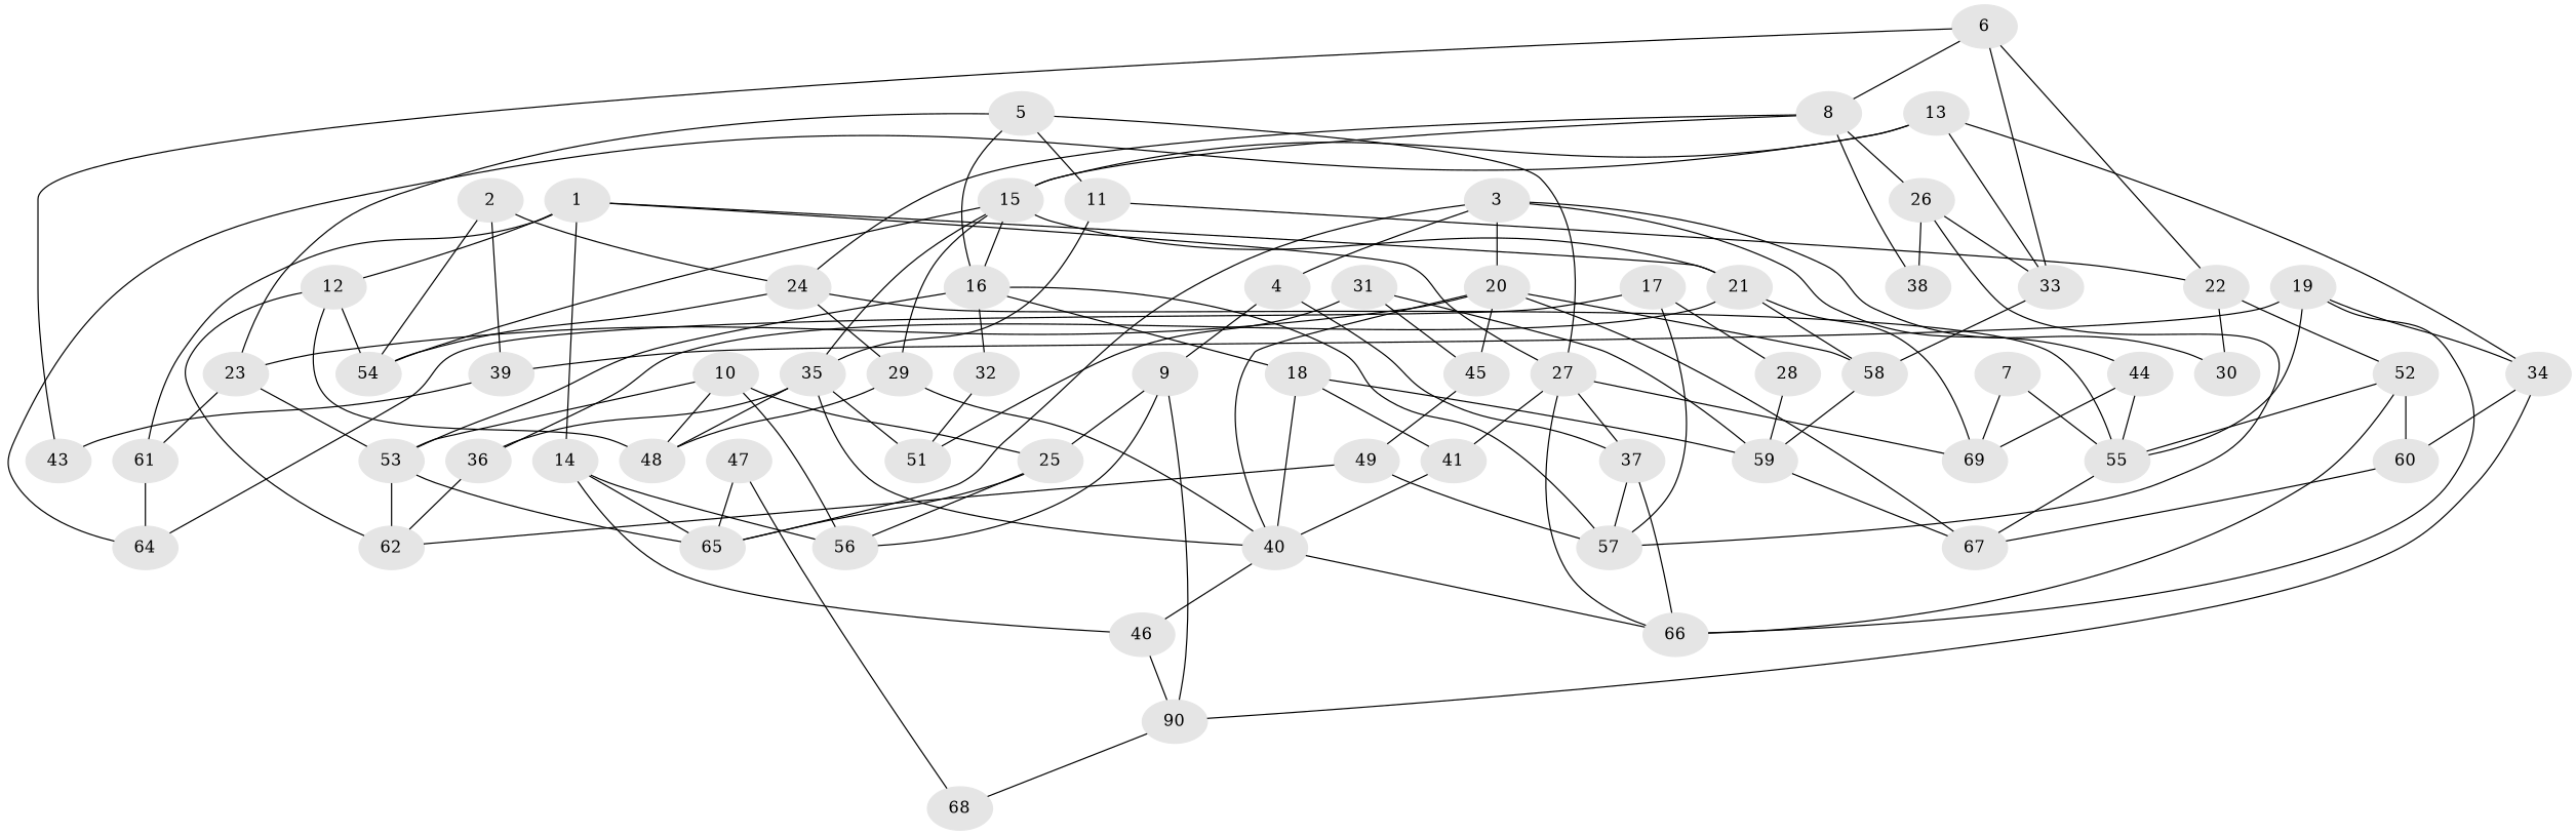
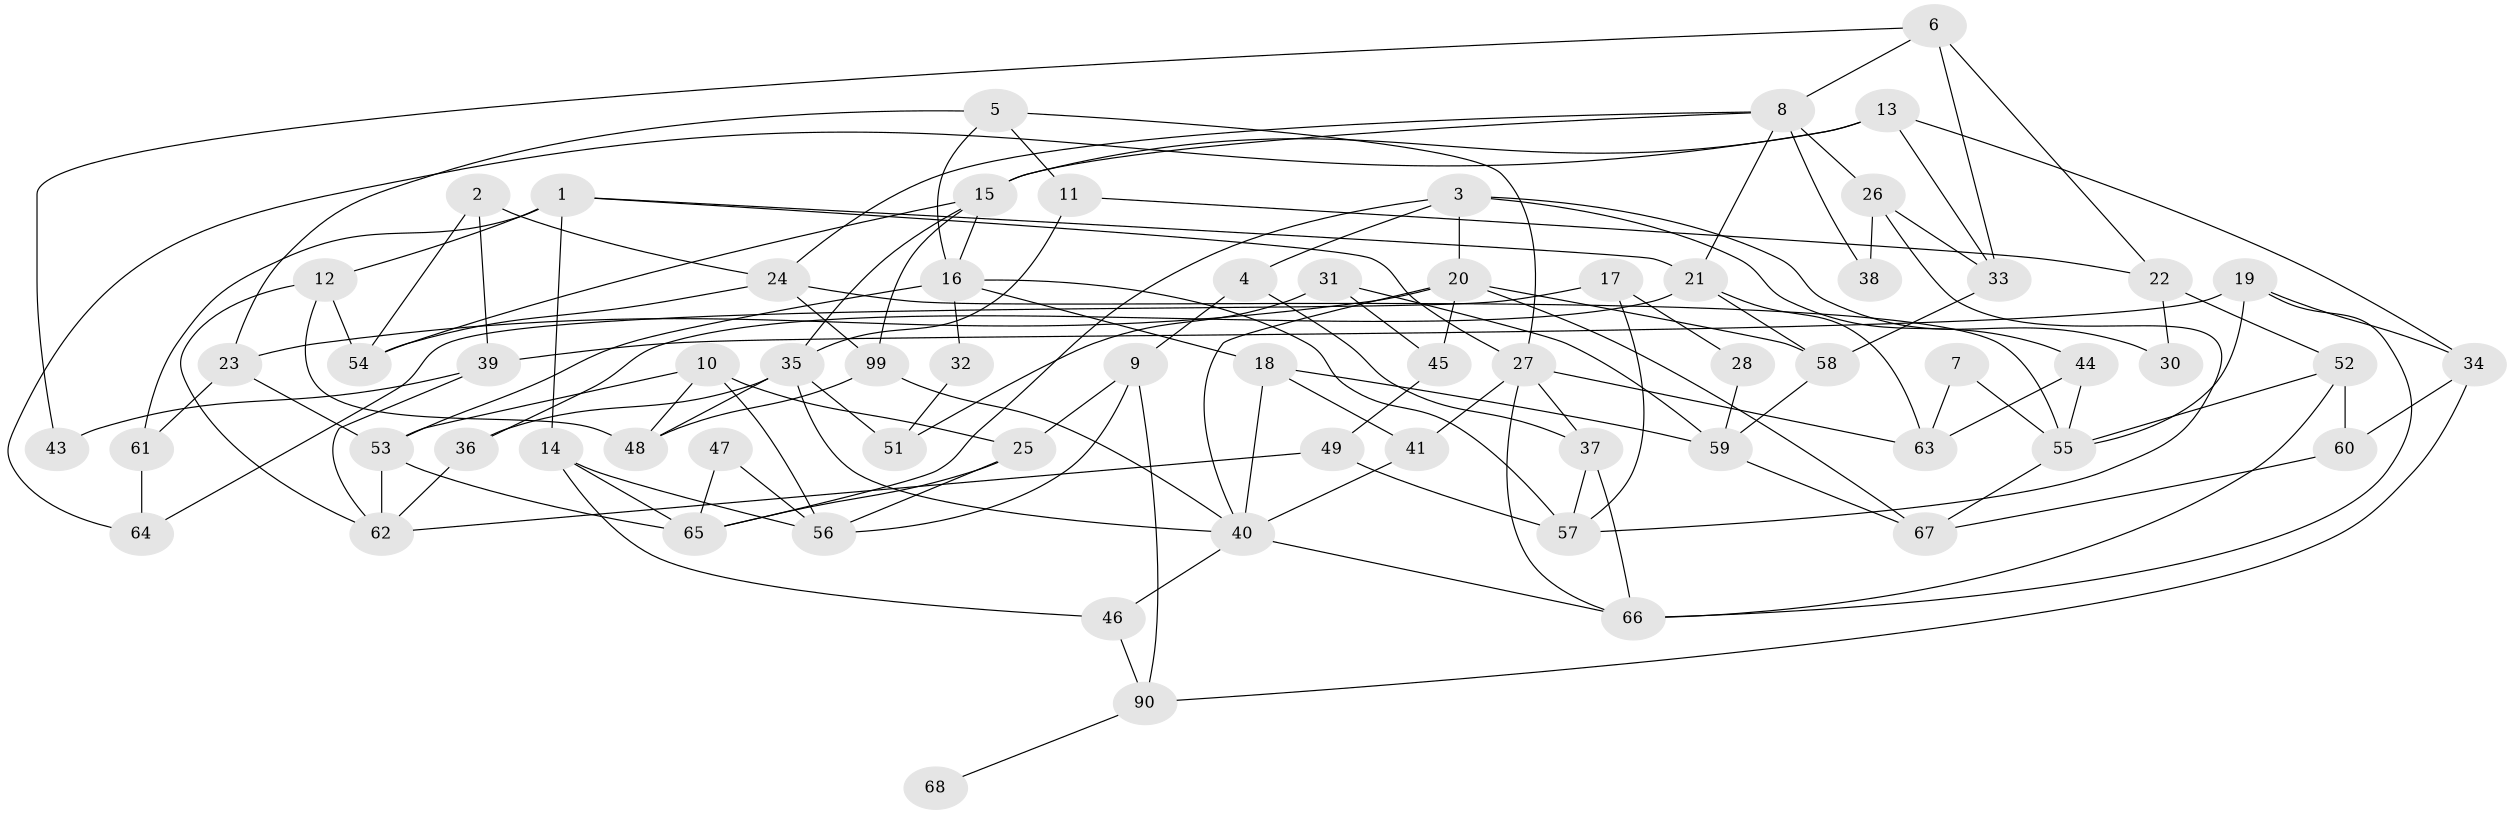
  graph {
    node [color=gray90 style=filled]
    1
    12
    14
    21
    27
    61
    54
    48
    62
    65
    56
    46
-   63 [label=69]
+   63
    58
    36
    37
    41
    66
    64
    2
    24
    39
    55
-   29
+   29 [label=99]
    43
    3
    4
    20
    30
    44
    9
    23
    40
    45
    67
    25
    n37 [label=90]
    57
    5
    11
    16
    22
    35
    53
    18
    32
    6
    8
    33
    15
    26
    38
    52
    7
    68
    10
    51
    13
    34
    60
    59
    17
    28
    19
    49
    31
    47
    1 -- 12
    1 -- 14
    1 -- 21
    1 -- 27
    1 -- 61
    12 -- 54
    12 -- 48
    12 -- 62
    14 -- 65
    14 -- 56
    14 -- 46
    21 -- 63
    21 -- 58
    21 -- 36
    27 -- 63
    27 -- 37
    27 -- 41
    27 -- 66
    61 -- 64
    46 -- n37
    58 -- 59
    36 -- 62
    37 -- 66
    37 -- 57
    41 -- 40
    2 -- 54
    2 -- 24
    2 -- 39
    24 -- 54
    24 -- 55
    24 -- 29
+   39 -- 62
    39 -- 43
    55 -- 67
    29 -- 48
    29 -- 40
    3 -- 65
    3 -- 4
    3 -- 20
    3 -- 30
    3 -- 44
    4 -- 37
    4 -- 9
    20 -- 58
    20 -- 23
    20 -- 40
    20 -- 45
    20 -- 67
    44 -- 63
    44 -- 55
    9 -- 56
    9 -- 25
    9 -- n37
    23 -- 61
    23 -- 53
    40 -- 46
    40 -- 66
    45 -- 49
    25 -- 65
    25 -- 56
    n37 -- 68
    5 -- 27
    5 -- 23
    5 -- 11
    5 -- 16
    11 -- 22
    11 -- 35
    16 -- 57
    16 -- 53
    16 -- 18
    16 -- 32
    22 -- 30
    22 -- 52
    35 -- 48
    35 -- 36
    35 -- 40
    35 -- 51
    53 -- 62
    53 -- 65
    18 -- 41
    18 -- 40
    18 -- 59
    32 -- 51
    6 -- 43
    6 -- 22
    6 -- 8
    6 -- 33
    8 -- 24
    8 -- 15
    8 -- 26
    8 -- 38
    33 -- 58
-   15 -- 21
+   8 -- 21
    15 -- 54
    15 -- 29
    15 -- 16
    15 -- 35
    26 -- 57
    26 -- 33
    26 -- 38
    52 -- 66
    52 -- 55
    52 -- 60
    7 -- 63
    7 -- 55
    10 -- 48
    10 -- 56
    10 -- 25
    10 -- 53
    13 -- 64
    13 -- 33
    13 -- 15
    13 -- 34
    34 -- n37
    34 -- 60
    60 -- 67
    59 -- 67
    17 -- 64
    17 -- 57
    17 -- 28
    28 -- 59
    19 -- 66
    19 -- 39
    19 -- 55
    19 -- 34
    49 -- 62
    49 -- 57
    31 -- 45
    31 -- 51
    31 -- 59
    47 -- 65
-   47 -- 68
+   47 -- 56
  }
